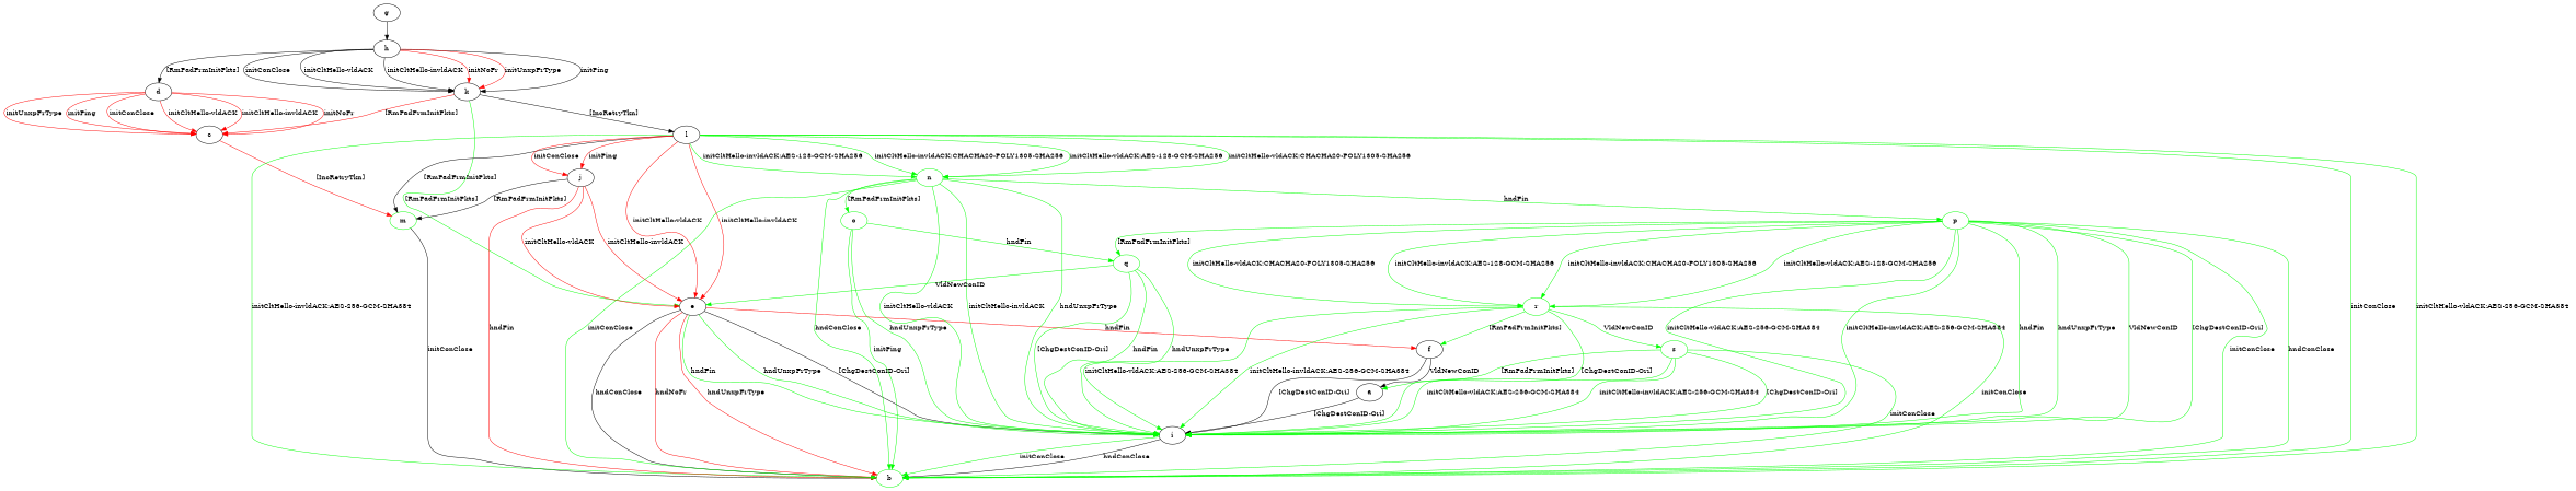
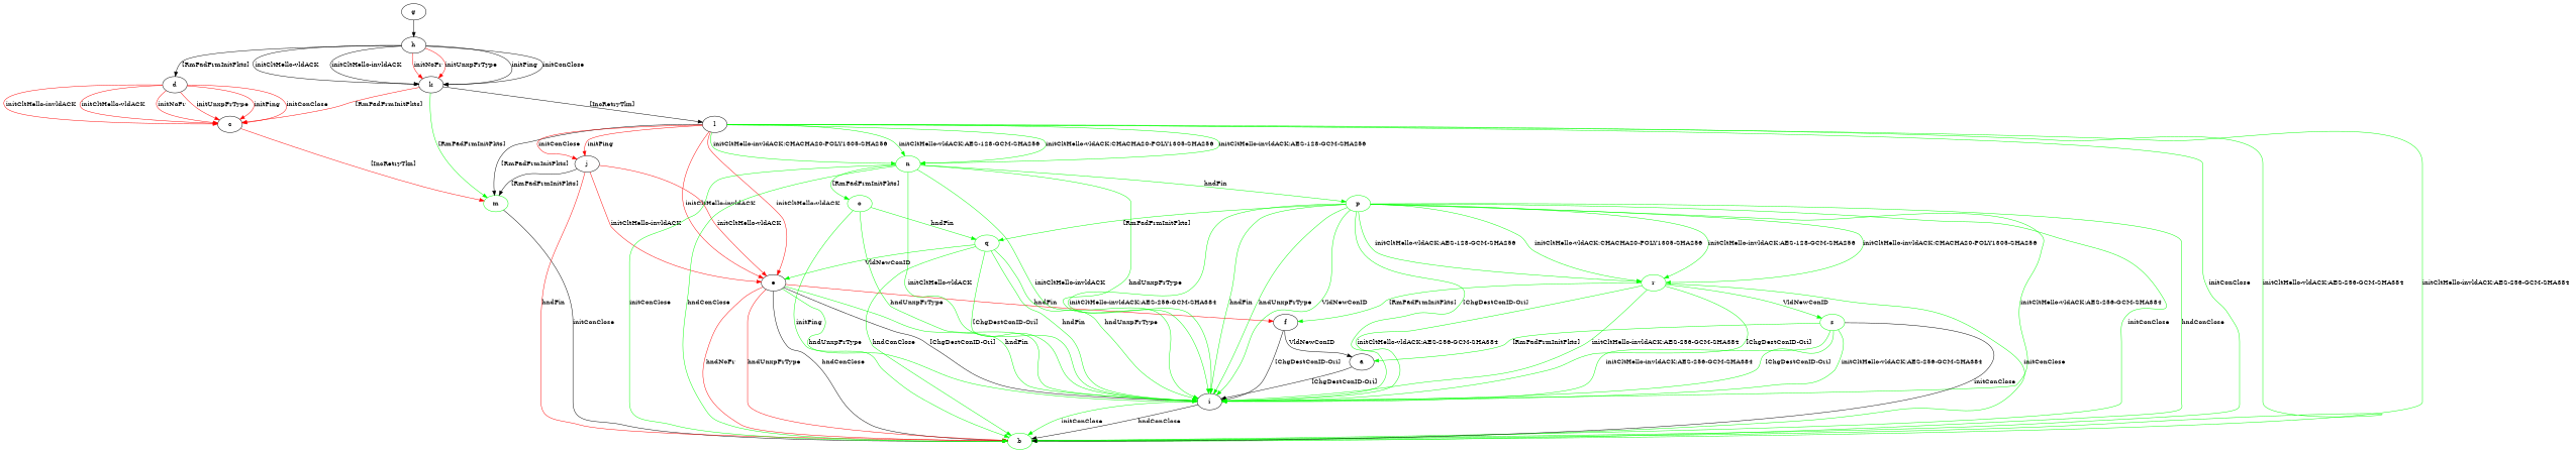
  digraph {
    edge [color=green]
    a
    i
    b [color=green]
    m [color=green]
    c
    d
    e
    f
    g
    h
    k
    l
    j
    n [color=green]
    o [color=green]
    p [color=green]
    q [color=green]
    r [color=green]
    s [color=green]
    a -> i [label="[ChgDestConID-Ori] " color=""]
    i -> b [label="hndConClose " color=""]
    i -> b [label="initConClose "]
    m -> b [label="initConClose " color=""]
    c -> m [color=red label="[IncRetryTkn] "]
    d -> c [color=red label="initPing "]
    d -> c [color=red label="initConClose "]
    d -> c [color=red label="initCltHello-vldACK "]
    d -> c [color=red label="initCltHello-invldACK "]
    d -> c [color=red label="initNoFr "]
    d -> c [color=red label="initUnxpFrType "]
    e -> i [label="[ChgDestConID-Ori] " color=""]
    e -> i [label="hndFin "]
    e -> i [label="hndUnxpFrType "]
    e -> b [label="hndConClose " color=""]
    e -> b [color=red label="hndNoFr "]
    e -> b [color=red label="hndUnxpFrType "]
    e -> f [color=red label="hndFin "]
    f -> a [label="VldNewConID " color=""]
    f -> i [label="[ChgDestConID-Ori] " color=""]
    g -> h [color=""]
    h -> d [label="[RmPadFrmInitPkts] " color=""]
    h -> k [label="initPing " color=""]
    h -> k [label="initConClose " color=""]
    h -> k [label="initCltHello-vldACK " color=""]
    h -> k [label="initCltHello-invldACK " color=""]
    h -> k [color=red label="initNoFr "]
    h -> k [color=red label="initUnxpFrType "]
-   k -> e [label="[RmPadFrmInitPkts] "]
+   k -> m [label="[RmPadFrmInitPkts] "]
    k -> c [color=red label="[RmPadFrmInitPkts] "]
    k -> l [label="[IncRetryTkn] " color=""]
    l -> b [label="initConClose "]
    l -> b [label="initCltHello-vldACK:AES-256-GCM-SHA384 "]
    l -> b [label="initCltHello-invldACK:AES-256-GCM-SHA384 "]
    l -> m [label="[RmPadFrmInitPkts] " color=""]
    l -> e [color=red label="initCltHello-vldACK "]
    l -> e [color=red label="initCltHello-invldACK "]
    l -> j [color=red label="initPing "]
    l -> j [color=red label="initConClose "]
    l -> n [label="initCltHello-vldACK:AES-128-GCM-SHA256 "]
    l -> n [label="initCltHello-vldACK:CHACHA20-POLY1305-SHA256 "]
    l -> n [label="initCltHello-invldACK:AES-128-GCM-SHA256 "]
    l -> n [label="initCltHello-invldACK:CHACHA20-POLY1305-SHA256 "]
    j -> b [color=red label="hndFin "]
    j -> m [label="[RmPadFrmInitPkts] " color=""]
    j -> e [color=red label="initCltHello-vldACK "]
    j -> e [color=red label="initCltHello-invldACK "]
    n -> i [label="initCltHello-vldACK "]
    n -> i [label="initCltHello-invldACK "]
    n -> i [label="hndUnxpFrType "]
    n -> b [label="initConClose "]
    n -> b [label="hndConClose "]
    n -> o [label="[RmPadFrmInitPkts] "]
    n -> p [label="hndFin "]
    o -> i [label="hndUnxpFrType "]
    o -> b [label="initPing "]
    o -> q [label="hndFin "]
    p -> i [label="initCltHello-vldACK:AES-256-GCM-SHA384 "]
    p -> i [label="initCltHello-invldACK:AES-256-GCM-SHA384 "]
    p -> i [label="hndFin "]
    p -> i [label="hndUnxpFrType "]
    p -> i [label="VldNewConID "]
    p -> i [label="[ChgDestConID-Ori] "]
    p -> b [label="initConClose "]
    p -> b [label="hndConClose "]
    p -> q [label="[RmPadFrmInitPkts] "]
    p -> r [label="initCltHello-vldACK:AES-128-GCM-SHA256 "]
    p -> r [label="initCltHello-vldACK:CHACHA20-POLY1305-SHA256 "]
    p -> r [label="initCltHello-invldACK:AES-128-GCM-SHA256 "]
    p -> r [label="initCltHello-invldACK:CHACHA20-POLY1305-SHA256 "]
    q -> i [label="hndFin "]
    q -> i [label="hndUnxpFrType "]
    q -> i [label="[ChgDestConID-Ori] "]
+   q -> b [label="hndConClose "]
    q -> e [label="VldNewConID "]
    r -> i [label="initCltHello-vldACK:AES-256-GCM-SHA384 "]
    r -> i [label="initCltHello-invldACK:AES-256-GCM-SHA384 "]
    r -> i [label="[ChgDestConID-Ori] "]
    r -> b [label="initConClose "]
    r -> f [label="[RmPadFrmInitPkts] "]
    r -> s [label="VldNewConID "]
    s -> a [label="[RmPadFrmInitPkts] "]
    s -> i [label="initCltHello-vldACK:AES-256-GCM-SHA384 "]
    s -> i [label="initCltHello-invldACK:AES-256-GCM-SHA384 "]
    s -> i [label="[ChgDestConID-Ori] "]
-   s -> b [label="initConClose "]
+   s -> b [color=black label="initConClose "]
  }
